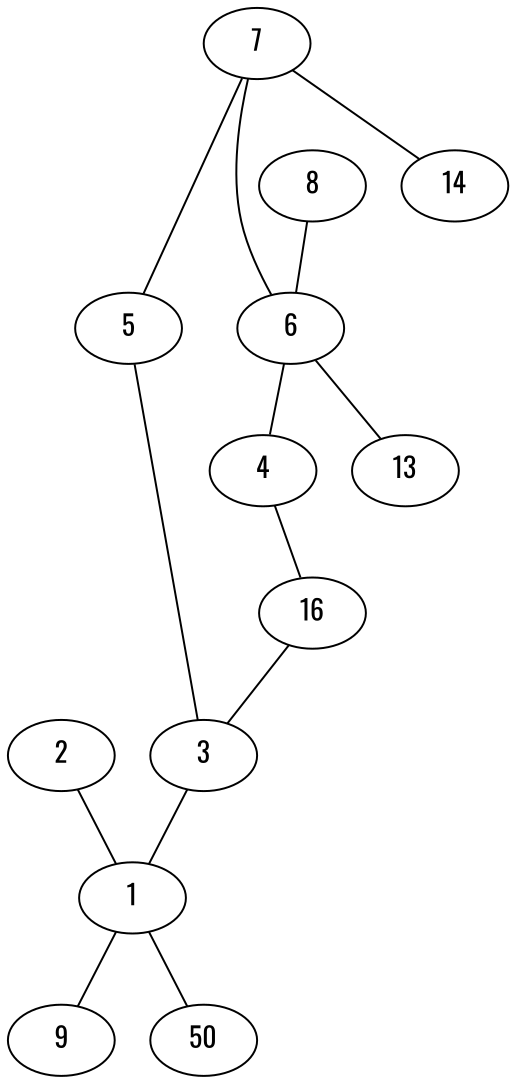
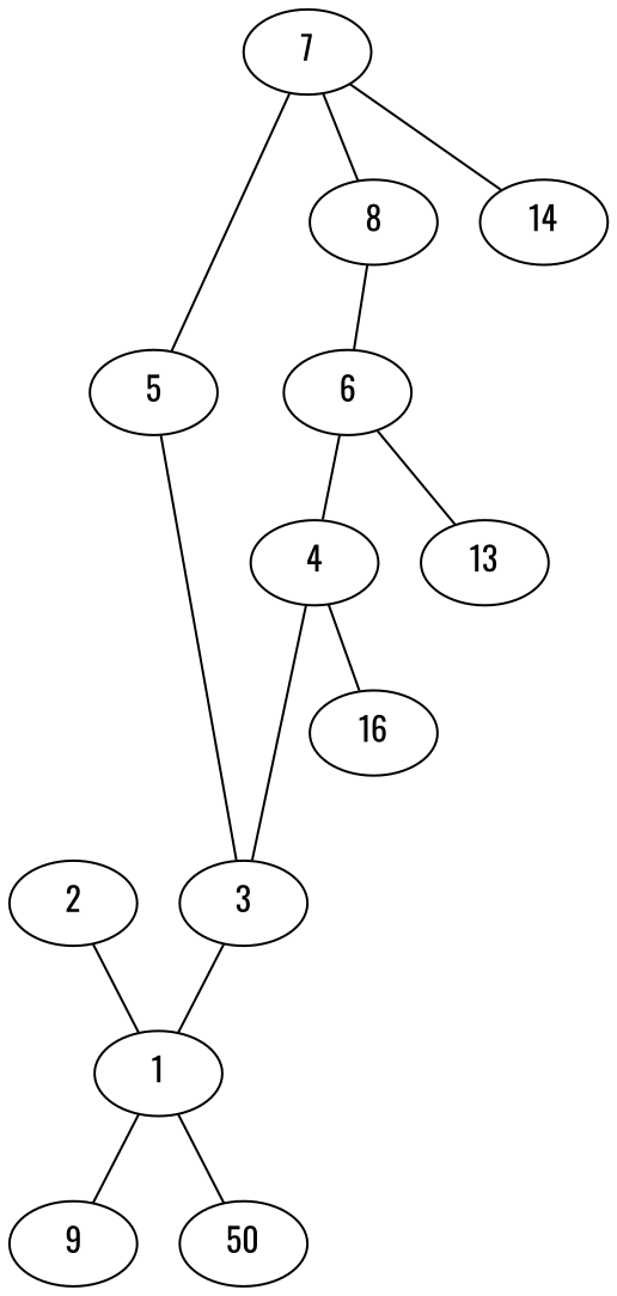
  graph {
    fontname=Oswald
    node [chem=C fontname=Oswald]
    edge [fontname=Oswald valence=1]
    9 [chem=H]
    1
    n3 [chem=H label=50]
    2 [chem=Cl]
    3
    4
    n7 [chem=H label=16]
    5
    6
    13 [chem=H]
    7
    8 [chem=N]
    14 [chem=H]
    1 -- 9
    1 -- n3
    2 -- 1
    3 -- 1
-   n7 -- 3 [valence=2]
+   4 -- 3 [valence=2]
    4 -- n7
    5 -- 3
    6 -- 4
    6 -- 13
    7 -- 5 [valence=2]
-   7 -- 6
+   7 -- 8
    7 -- 14
    8 -- 6 [valence=2]
  }
